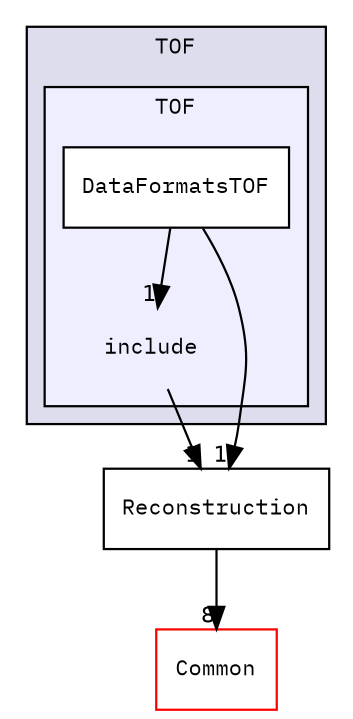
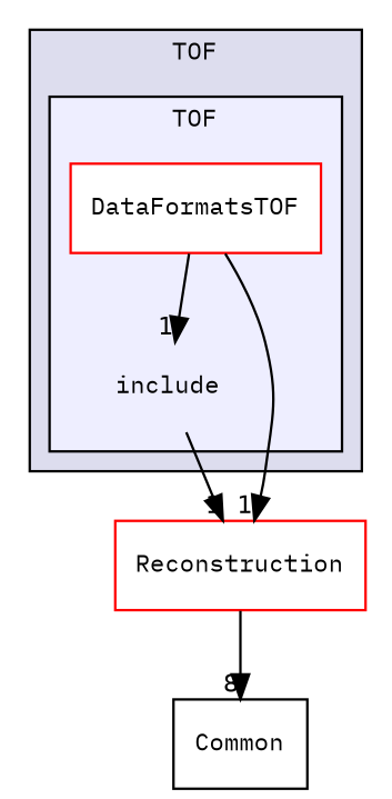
  digraph {
    compound=true
    fontname="IBM Plex Mono"
    node [fontname="IBM Plex Mono" fontsize=10 shape=box color=red]
    edge [fontname="IBM Plex Mono" headlabel=1 labeldistance=1.5 labelfontname=Helvetica labelfontsize=10]
    n1 [label=include shape=plaintext color=""]
-   n2 [color=black fillcolor=white label=DataFormatsTOF style=filled]
-   n3 [color=black label=Reconstruction]
-   n4 [label=Common]
+   n2 [fillcolor=white label=DataFormatsTOF style=filled]
+   n3 [label=Reconstruction]
+   n4 [color=black label=Common]
    subgraph cluster_1 {
      bgcolor="#ddddee"
      fontsize=10
      label=TOF
      pencolor=black
      subgraph cluster_2 {
        bgcolor="#eeeeff"
        fontsize=10
        label=TOF
        pencolor=black
        n1
        n2
      }
    }
    n1 -> n3
    n2 -> n1
    n2 -> n3
    n3 -> n4 [headlabel=8]
  }
